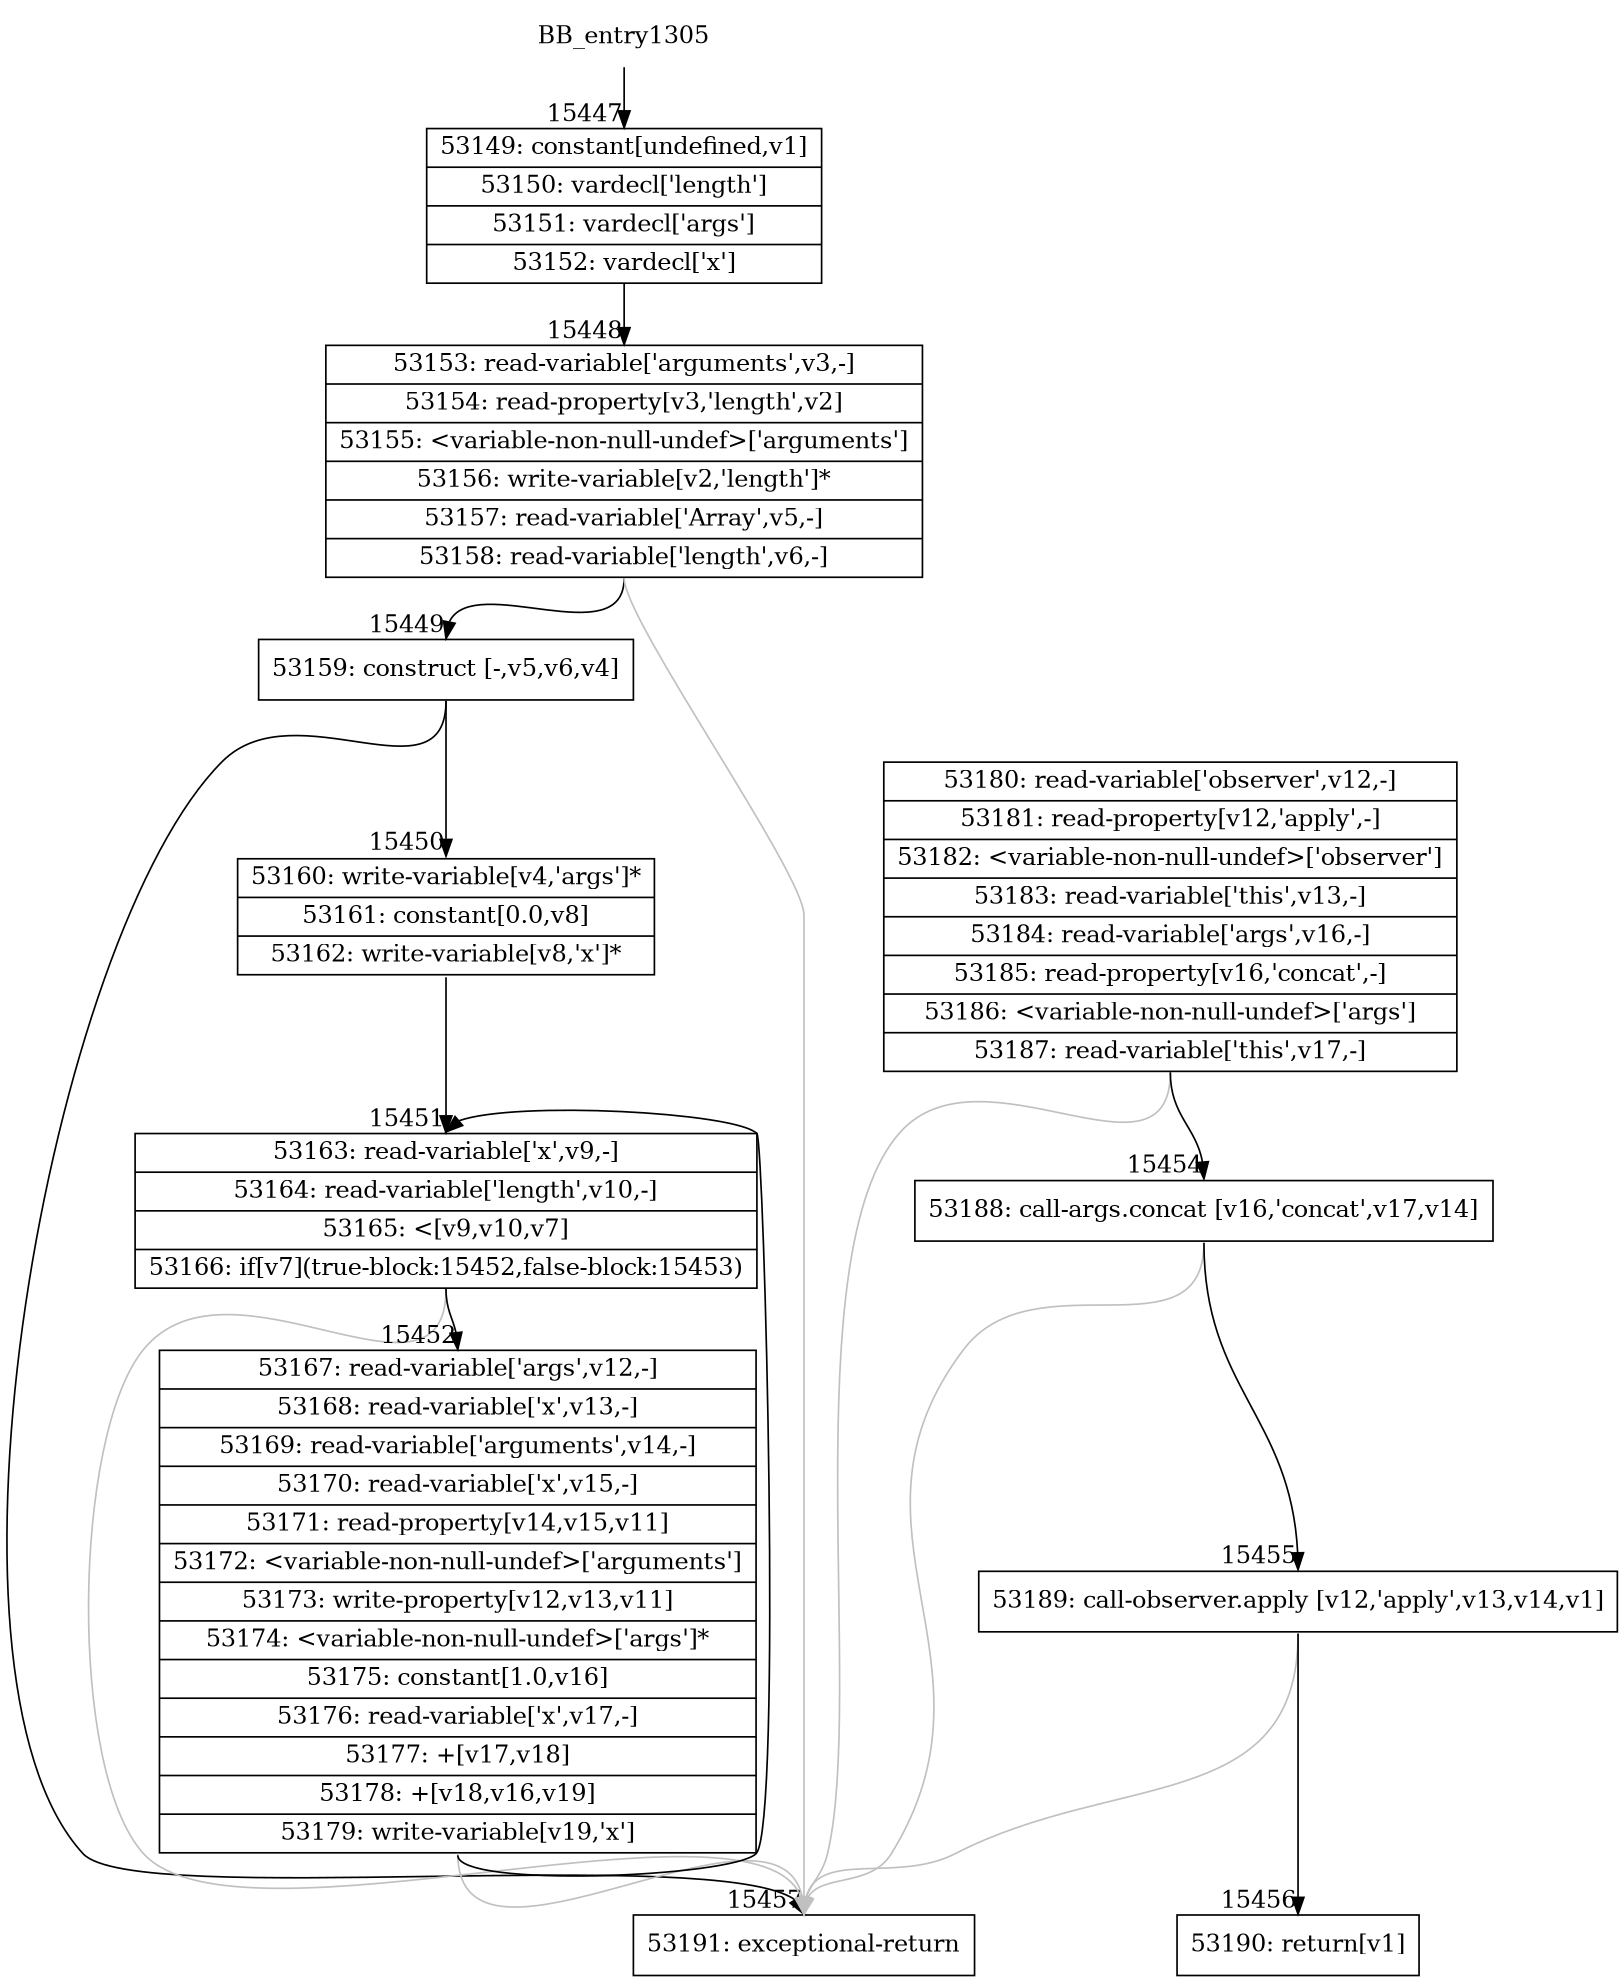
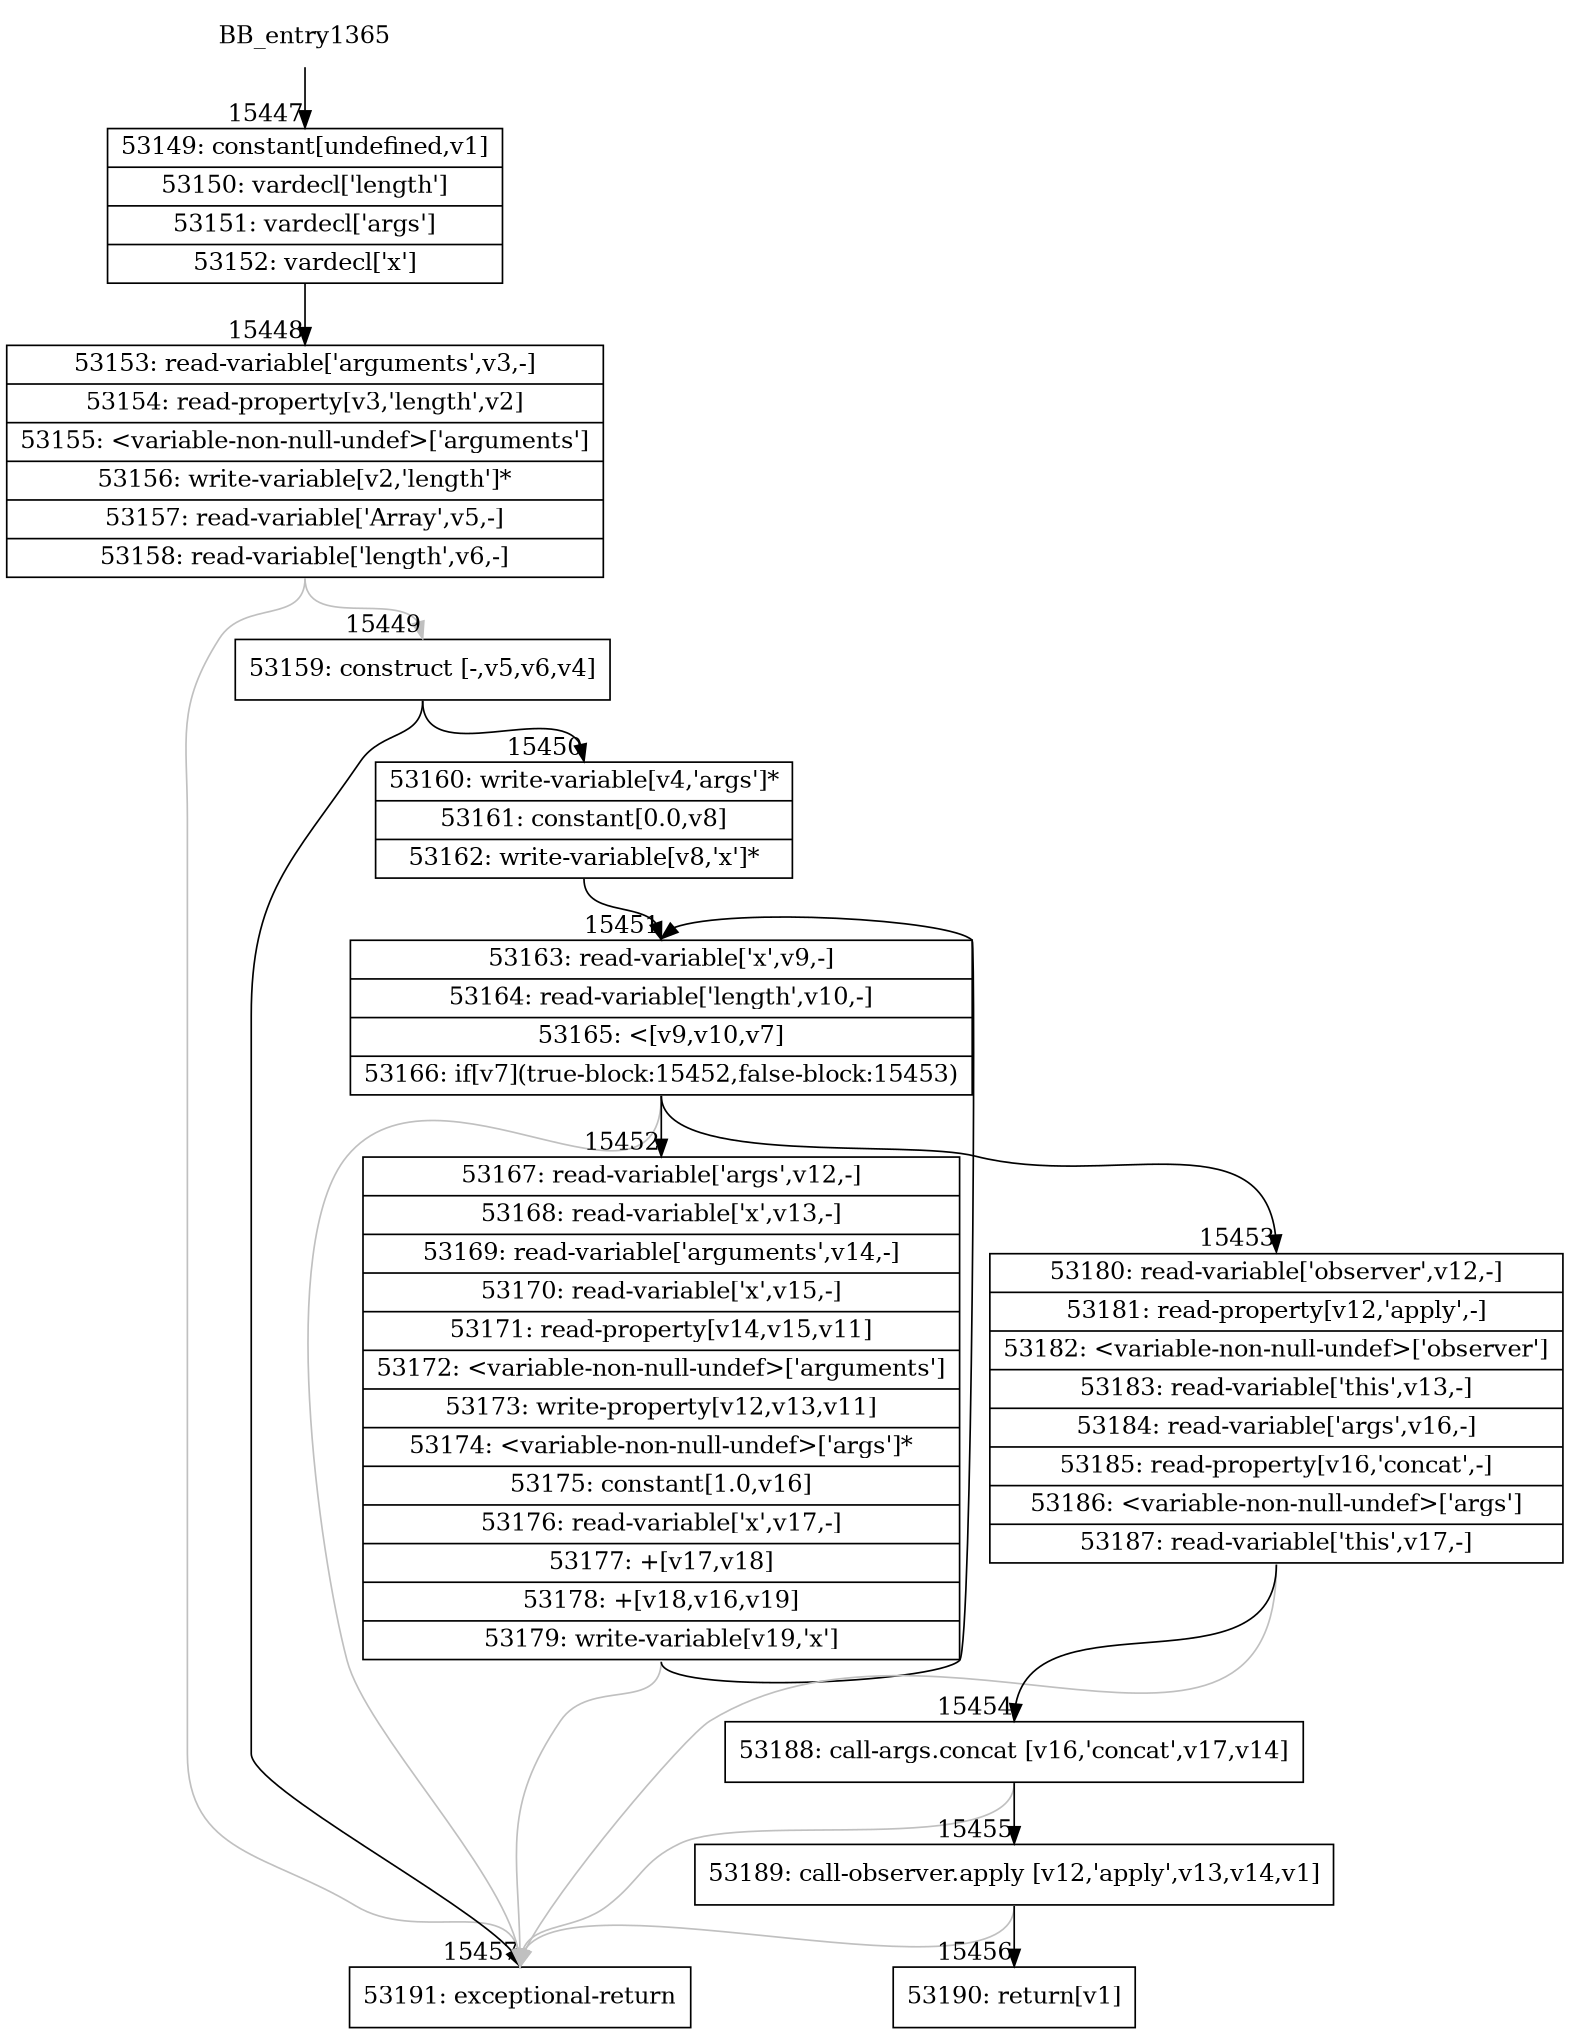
  digraph {
    rankdir=TD
    node [shape=record]
    edge [headport=n tailport=s]
-   BB_entry1305 [shape=none]
+   BB_entry1305 [shape=none label=BB_entry1365]
    n2 [label="{53149: constant[undefined,v1]|53150: vardecl['length']|53151: vardecl['args']|53152: vardecl['x']}"]
    n3 [label="{53153: read-variable['arguments',v3,-]|53154: read-property[v3,'length',v2]|53155: \<variable-non-null-undef\>['arguments']|53156: write-variable[v2,'length']*|53157: read-variable['Array',v5,-]|53158: read-variable['length',v6,-]}"]
    n4 [label="{53159: construct [-,v5,v6,v4]}"]
    n5 [label="{53191: exceptional-return}"]
    n6 [label="{53160: write-variable[v4,'args']*|53161: constant[0.0,v8]|53162: write-variable[v8,'x']*}"]
    n7 [label="{53163: read-variable['x',v9,-]|53164: read-variable['length',v10,-]|53165: \<[v9,v10,v7]|53166: if[v7](true-block:15452,false-block:15453)}"]
    n8 [label="{53167: read-variable['args',v12,-]|53168: read-variable['x',v13,-]|53169: read-variable['arguments',v14,-]|53170: read-variable['x',v15,-]|53171: read-property[v14,v15,v11]|53172: \<variable-non-null-undef\>['arguments']|53173: write-property[v12,v13,v11]|53174: \<variable-non-null-undef\>['args']*|53175: constant[1.0,v16]|53176: read-variable['x',v17,-]|53177: +[v17,v18]|53178: +[v18,v16,v19]|53179: write-variable[v19,'x']}"]
    n9 [label="{53180: read-variable['observer',v12,-]|53181: read-property[v12,'apply',-]|53182: \<variable-non-null-undef\>['observer']|53183: read-variable['this',v13,-]|53184: read-variable['args',v16,-]|53185: read-property[v16,'concat',-]|53186: \<variable-non-null-undef\>['args']|53187: read-variable['this',v17,-]}"]
    n10 [label="{53188: call-args.concat [v16,'concat',v17,v14]}"]
    n11 [label="{53189: call-observer.apply [v12,'apply',v13,v14,v1]}"]
    n12 [label="{53190: return[v1]}"]
    BB_entry1305 -> n2 [headlabel="    15447"]
    n2 -> n3 [headlabel="      15448"]
-   n3 -> n4 [headlabel="      15449"]
+   n3 -> n4 [headlabel="      15449" color=gray]
    n3 -> n5 [color=gray headlabel="      15457"]
    n4 -> n5 [color=black]
    n4 -> n6 [headlabel="      15450"]
    n6 -> n7 [headlabel="      15451"]
    n7 -> n5 [color=gray]
    n7 -> n8 [headlabel="      15452"]
+   n7 -> n9 [headlabel="      15453"]
    n8 -> n5 [color=gray]
    n8 -> n7
    n9 -> n5 [color=gray]
    n9 -> n10 [headlabel="      15454"]
    n10 -> n5 [color=gray]
    n10 -> n11 [headlabel="      15455"]
    n11 -> n5 [color=gray]
    n11 -> n12 [headlabel="      15456"]
  }
